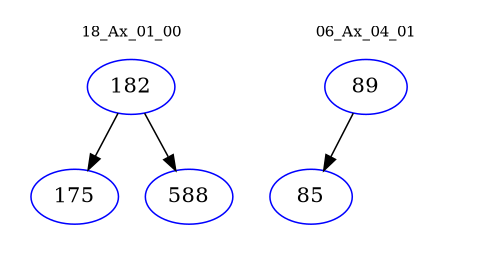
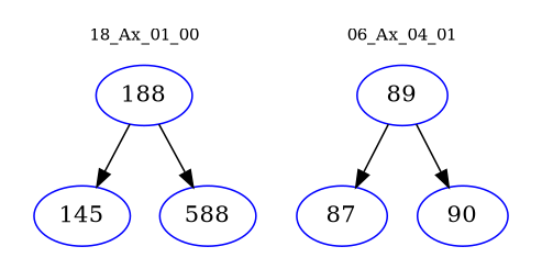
  digraph {
    node [color=blue]
    edge [color=black]
-   n1 [label=182]
-   n2 [label=175]
+   n1 [label=188]
+   n2 [label=145]
    n3 [label=588]
    n4 [label=89]
-   n5 [label=85]
+   n5 [label=87]
+   n6 [label=90]
    subgraph cluster_1 {
      color=white
      fontsize=10
      label="18_Ax_01_00"
      n1
      n2
      n3
    }
    subgraph cluster_2 {
      color=white
      fontsize=10
      label="06_Ax_04_01"
      n4
      n5
+     n6
    }
    n1 -> n2
    n1 -> n3
    n4 -> n5
+   n4 -> n6
  }
